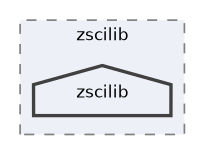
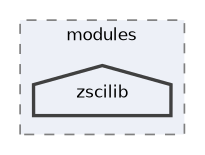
  digraph {
    compound=true
    n1 [color=grey25 fillcolor="#edf0f7" fontname=Helvetica fontsize=10 height=0.2 label=zscilib shape=house style="filled,bold" width=0.4]
    subgraph cluster_1 {
      bgcolor="#edf0f7"
      fontname=Helvetica
      fontsize=10
-     label=zscilib
+     label=modules
      pencolor=grey50
      style="filled,dashed"
      n1
    }
  }
